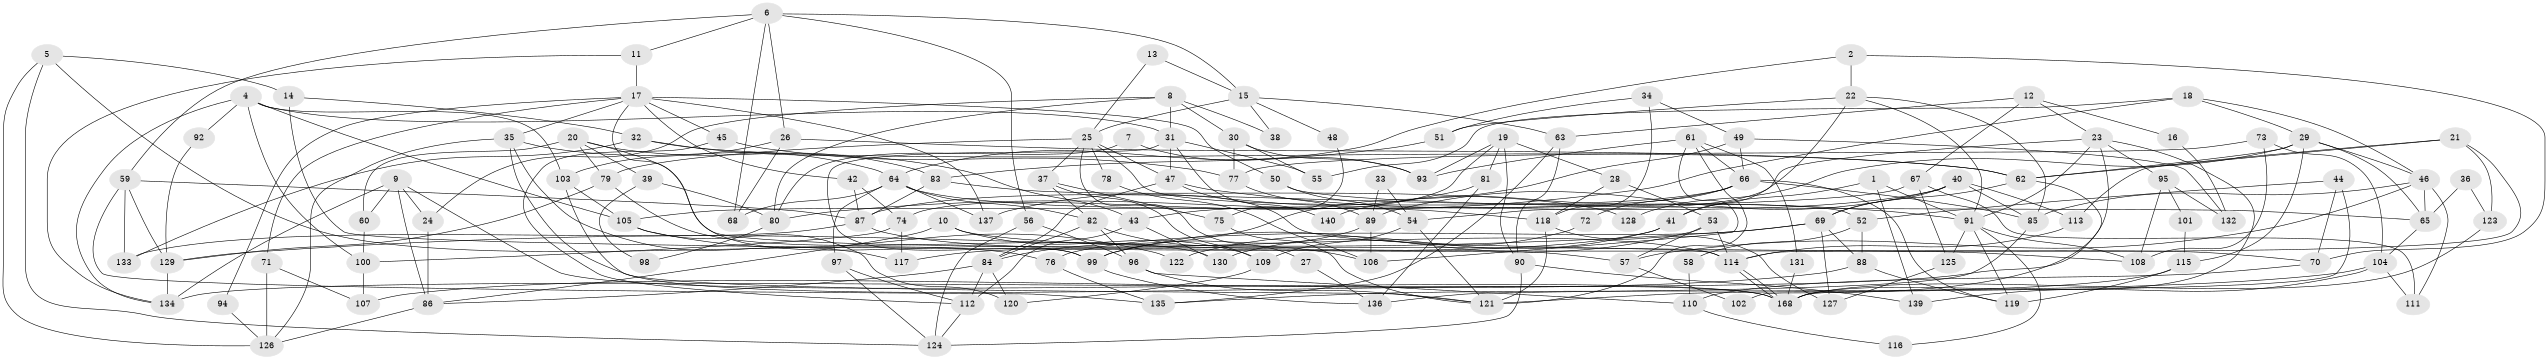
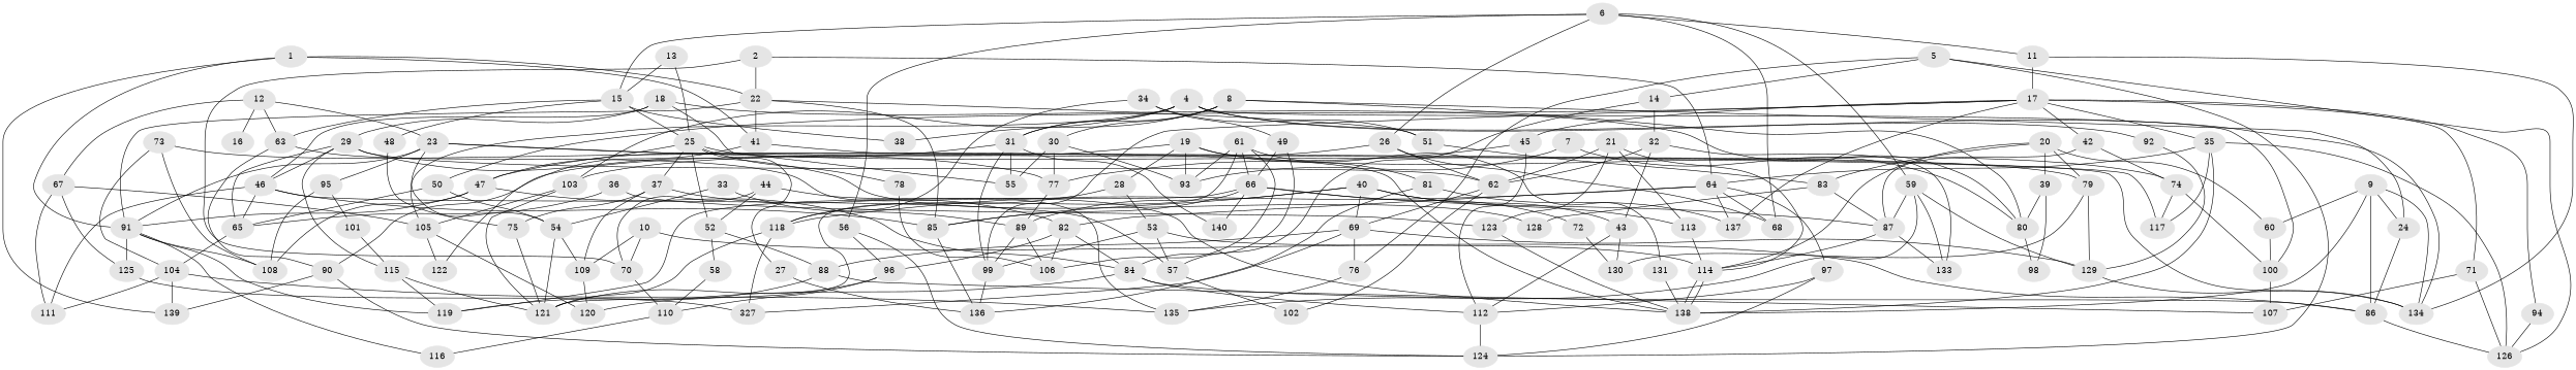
  graph {
    node [color=gray90 style=filled]
    1
    22
    41
    91
    139
    51
    85
    117
    122
    108
    119
    125
    116
    2
    64
    70
    137
    68
    118
    82
    97
    110
    8
    31
    80
    24
    30
    38
    4
    92
    100
    103
    105
    134
    99
    55
    47
    140
    129
    107
    121
    120
    5
    14
    76
    124
    126
    32
    57
    135
    6
    11
    15
    26
    56
    59
    17
    63
    25
    48
    62
    96
    133
    87
    7
    93
    98
    86
    77
    9
    60
-   138 [label=168]
+   138
    10
    109
    35
    42
    45
    50
    71
    94
    12
    16
    23
    67
-   132
    54
    95
    90
    111
    13
    79
    27
    37
    52
    78
    43
    102
    75
    74
    112
    65
    136
    18
    29
    46
    115
    128
    19
    28
    81
    53
    20
    39
    83
    114
    130
    21
    113
    123
    69
    101
    84
    58
    88
    106
-   127
+   127 [label=327]
    104
    89
    33
    34
    49
    66
    36
    40
    44
    72
    61
    131
    73
+   1 -- 22
    1 -- 41
    1 -- 91
    1 -- 139
    22 -- 41
    22 -- 91
    22 -- 51
    22 -- 85
    41 -- 117
    41 -- 122
    91 -- 108
    91 -- 119
    91 -- 125
    91 -- 116
    51 -- 83
    85 -- 136
    125 -- 127
    2 -- 22
    2 -- 64
    2 -- 70
    64 -- 137
    64 -- 68
    64 -- 118
    64 -- 82
    64 -- 97
    70 -- 110
    118 -- 121
    118 -- 127
    82 -- 96
    82 -- 84
    82 -- 106
    97 -- 124
    97 -- 112
    110 -- 116
    8 -- 31
    8 -- 80
    8 -- 24
    8 -- 30
    8 -- 38
    31 -- 99
    31 -- 55
    31 -- 47
    31 -- 140
    80 -- 98
    24 -- 86
    30 -- 55
    30 -- 93
    30 -- 77
    4 -- 31
    4 -- 92
    4 -- 100
    4 -- 103
    4 -- 105
    4 -- 134
    92 -- 129
    100 -- 107
    103 -- 105
    103 -- 121
    105 -- 122
    105 -- 120
    99 -- 136
    47 -- 91
    47 -- 108
    47 -- 84
    129 -- 134
    5 -- 14
    5 -- 76
    5 -- 124
    5 -- 126
    14 -- 32
    14 -- 57
    76 -- 135
    32 -- 62
    32 -- 133
    32 -- 43
    57 -- 102
    6 -- 68
    6 -- 11
    6 -- 15
    6 -- 26
    6 -- 56
    6 -- 59
    11 -- 134
    11 -- 17
    15 -- 38
    15 -- 63
    15 -- 25
    15 -- 48
    26 -- 68
    26 -- 103
    26 -- 62
    56 -- 124
    56 -- 96
    59 -- 129
    59 -- 135
    59 -- 133
    59 -- 87
    17 -- 137
    17 -- 99
    17 -- 35
    17 -- 42
    17 -- 45
    17 -- 50
    17 -- 71
    17 -- 94
    63 -- 135
    63 -- 90
    25 -- 47
    25 -- 79
    25 -- 27
    25 -- 37
    25 -- 52
    25 -- 78
    48 -- 75
    62 -- 102
    62 -- 69
    96 -- 110
    96 -- 121
    87 -- 133
    87 -- 114
    7 -- 80
    7 -- 93
    86 -- 126
    77 -- 89
    9 -- 24
    9 -- 134
    9 -- 86
    9 -- 60
    9 -- 138
    60 -- 100
    10 -- 70
    10 -- 86
    10 -- 109
    109 -- 120
    35 -- 117
    35 -- 64
    35 -- 126
    35 -- 138
    42 -- 87
    42 -- 74
    45 -- 77
    45 -- 112
    50 -- 54
    50 -- 65
    71 -- 107
    71 -- 126
    94 -- 126
    12 -- 63
    12 -- 16
    12 -- 23
    12 -- 67
-   16 -- 132
    23 -- 91
    23 -- 134
    23 -- 138
    23 -- 54
    23 -- 95
    67 -- 125
    67 -- 105
    67 -- 111
    54 -- 121
    54 -- 109
    95 -- 108
-   95 -- 132
    95 -- 101
    90 -- 139
    90 -- 124
    13 -- 15
    13 -- 25
    79 -- 129
    79 -- 130
    27 -- 136
    37 -- 82
    37 -- 109
    37 -- 75
    52 -- 58
    52 -- 88
    78 -- 106
    43 -- 112
    43 -- 130
    75 -- 121
    74 -- 117
    74 -- 100
    112 -- 124
    65 -- 104
    18 -- 80
    18 -- 55
    18 -- 29
    18 -- 46
    29 -- 62
    29 -- 65
    29 -- 46
    29 -- 115
    29 -- 128
    46 -- 85
    46 -- 57
    46 -- 111
    46 -- 65
    115 -- 119
    115 -- 121
    19 -- 93
    19 -- 90
    19 -- 74
    19 -- 28
    19 -- 81
    28 -- 118
    28 -- 53
    81 -- 137
    81 -- 136
    53 -- 99
    53 -- 57
    53 -- 114
    20 -- 60
    20 -- 79
    20 -- 39
    20 -- 83
    20 -- 114
    39 -- 80
    39 -- 98
    83 -- 87
    83 -- 128
    114 -- 138
    114 -- 138
    21 -- 62
    21 -- 114
    21 -- 113
    21 -- 123
    113 -- 114
    123 -- 138
    69 -- 129
    69 -- 76
    69 -- 88
    69 -- 127
    101 -- 115
    84 -- 120
    84 -- 86
    84 -- 112
    58 -- 110
    88 -- 119
    88 -- 107
    104 -- 139
    104 -- 135
    104 -- 111
    89 -- 99
    89 -- 106
    33 -- 54
    33 -- 89
    34 -- 51
    34 -- 118
    34 -- 49
-   49 -- 132
    49 -- 84
    49 -- 66
    66 -- 85
    66 -- 119
    66 -- 140
    66 -- 87
    66 -- 72
    36 -- 65
    36 -- 123
    40 -- 85
    40 -- 43
    40 -- 113
    40 -- 69
    40 -- 89
    44 -- 70
    44 -- 138
    44 -- 52
    72 -- 130
    61 -- 121
    61 -- 93
    61 -- 106
    61 -- 66
    61 -- 131
    131 -- 138
    73 -- 108
    73 -- 77
    73 -- 104
  }
